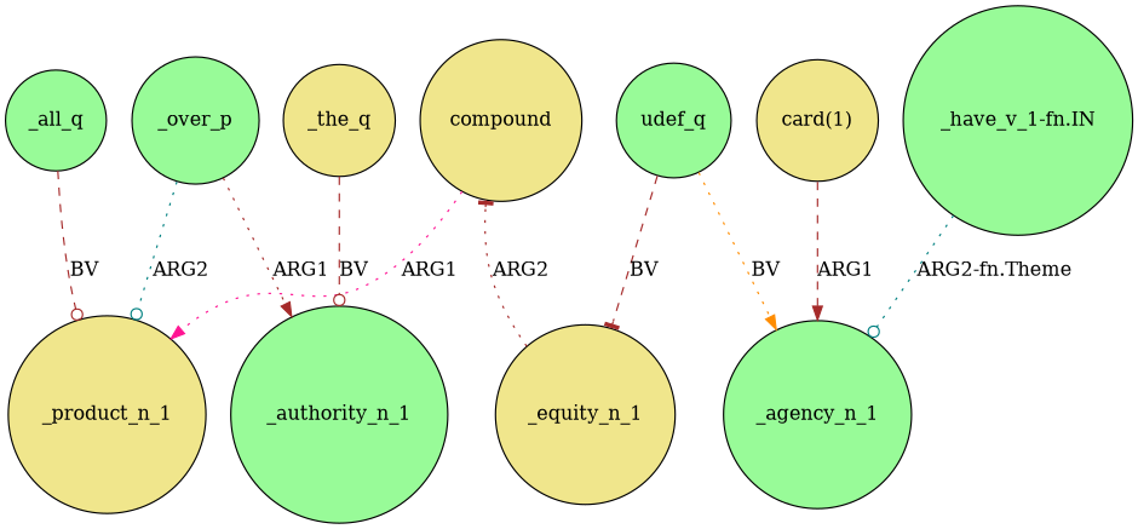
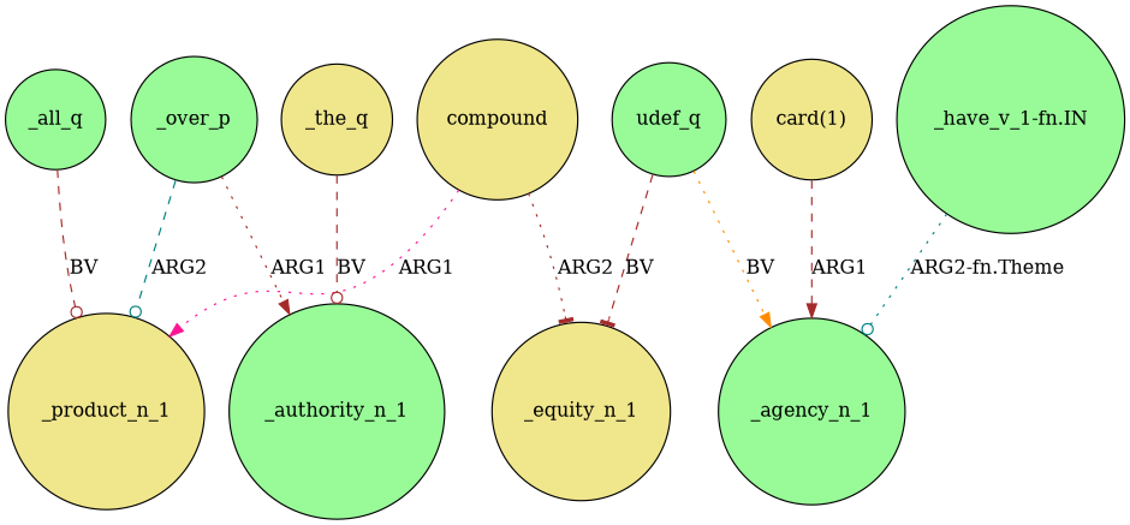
  digraph {
    node [fillcolor=palegreen shape=circle style=filled]
    edge [arrowhead=odot color=brown style=dashed]
    _product_n_1 [fillcolor=khaki]
    _all_q
    _over_p
    _authority_n_1
    compound [fillcolor=khaki]
    _equity_n_1 [fillcolor=khaki]
    _the_q [fillcolor=khaki]
    "_have_v_1-fn.IN"
    _agency_n_1
    udef_q
    "card(1)" [fillcolor=khaki]
    _all_q -> _product_n_1 [label=BV]
-   _over_p -> _product_n_1 [color=teal label=ARG2 style=dotted]
+   _over_p -> _product_n_1 [color=teal label=ARG2]
    _over_p -> _authority_n_1 [arrowhead=normal label=ARG1 style=dotted]
    compound -> _product_n_1 [arrowhead=normal color=deeppink label=ARG1 style=dotted]
-   _equity_n_1 -> compound [arrowhead=tee label=ARG2 style=dotted]
+   compound -> _equity_n_1 [arrowhead=tee label=ARG2 style=dotted]
    _the_q -> _authority_n_1 [label=BV]
    "_have_v_1-fn.IN" -> _agency_n_1 [color=teal label="ARG2-fn.Theme" style=dotted]
    udef_q -> _equity_n_1 [arrowhead=tee label=BV]
    udef_q -> _agency_n_1 [arrowhead=normal color=darkorange label=BV style=dotted]
    "card(1)" -> _agency_n_1 [arrowhead=normal label=ARG1]
  }
